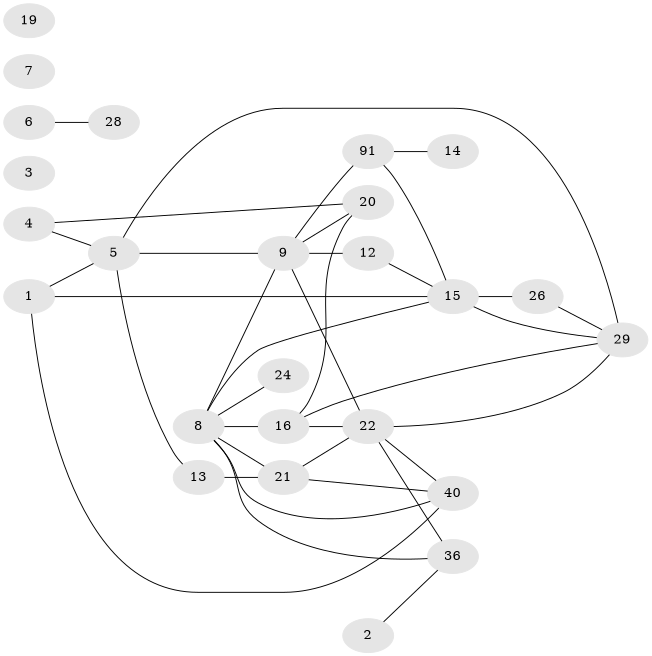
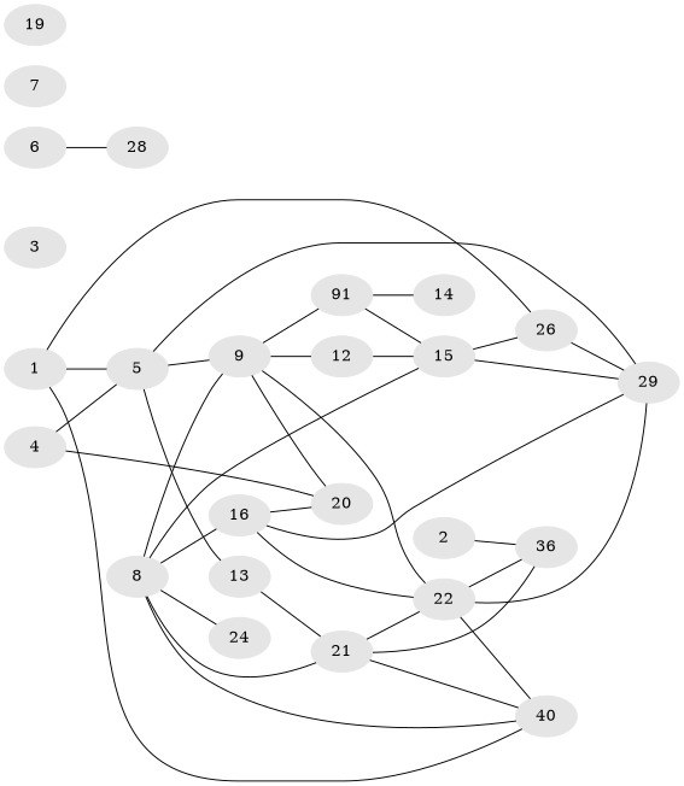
  graph {
    rankdir=LR
    node [color=gray90 style=filled]
    1 [super="+18"]
    5 [super="+43+17"]
    15 [super="+23"]
    40
    9 [super="+49+42+10+30"]
    13
    29 [super="+39+44"]
    26
    2
    36
    3
    4
    20
    n14 [label=91 super="+35+41"]
    12
    22 [super="+31+27"]
    21 [super="+38+25"]
    6
    28
    7
    8 [super="+33"]
    16 [super="+45+34"]
    24 [super="+48"]
    14
    19
    1 -- 5
-   1 -- 15
+   1 -- 26
    1 -- 40
    5 -- 9
    5 -- 13
    5 -- 29
    15 -- 29
    15 -- 26
    9 -- 20
    9 -- n14
    9 -- 12
    9 -- 22
    13 -- 21
    26 -- 29
    2 -- 36
    4 -- 5
    4 -- 20
    n14 -- 15
    n14 -- 14
    12 -- 15
    22 -- 40
    22 -- 29
    22 -- 36
    21 -- 40
    21 -- 22
    6 -- 28
    8 -- 15
    8 -- 40
    8 -- 9
-   8 -- 36
+   21 -- 36
    8 -- 21
    8 -- 16
    8 -- 24
    16 -- 29
    16 -- 20
    16 -- 22 [weight=2]
  }
